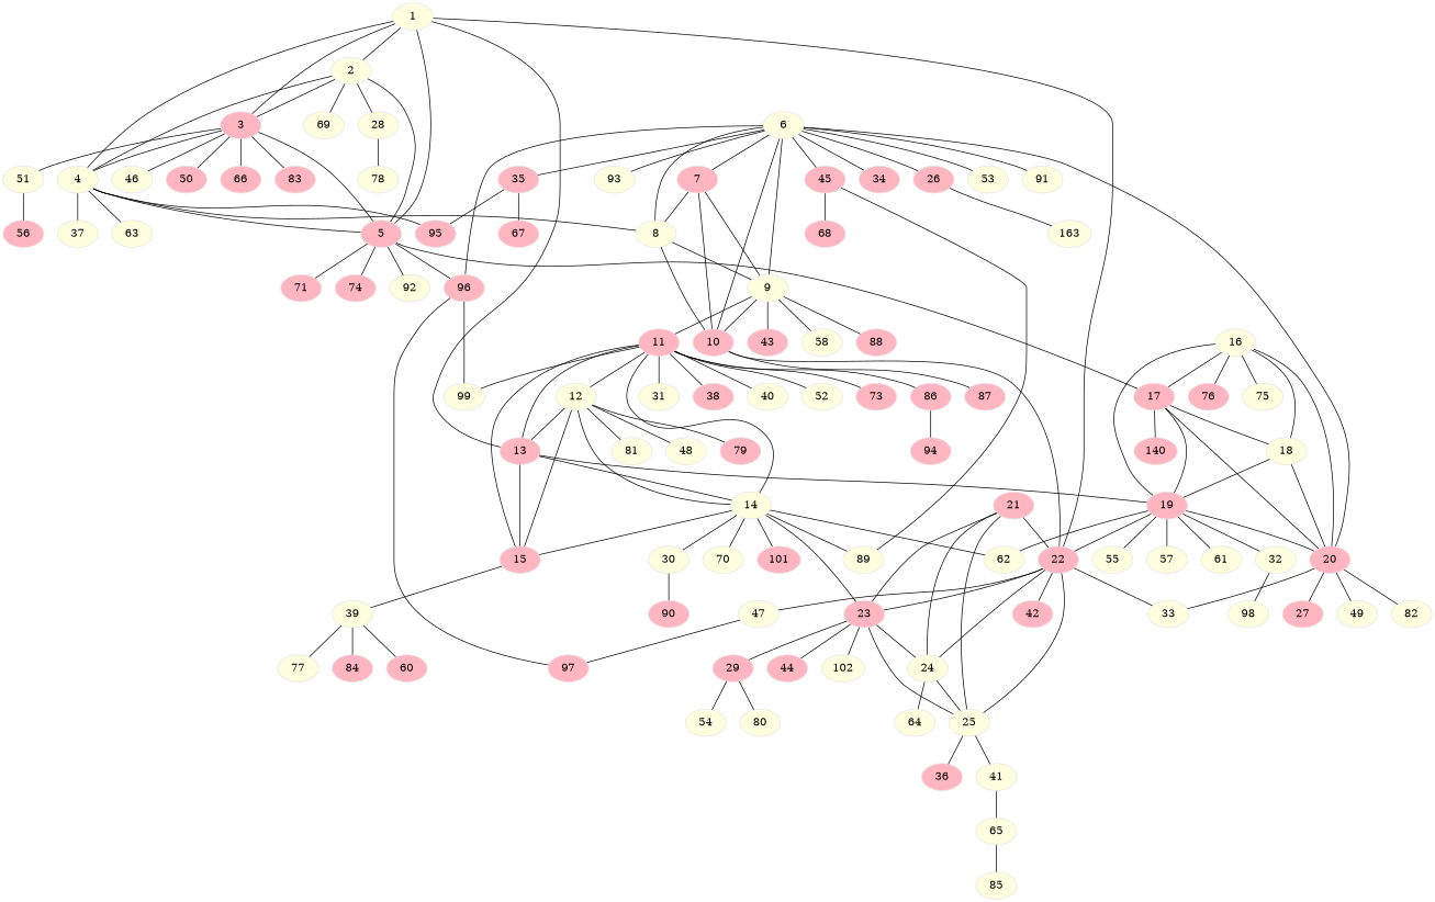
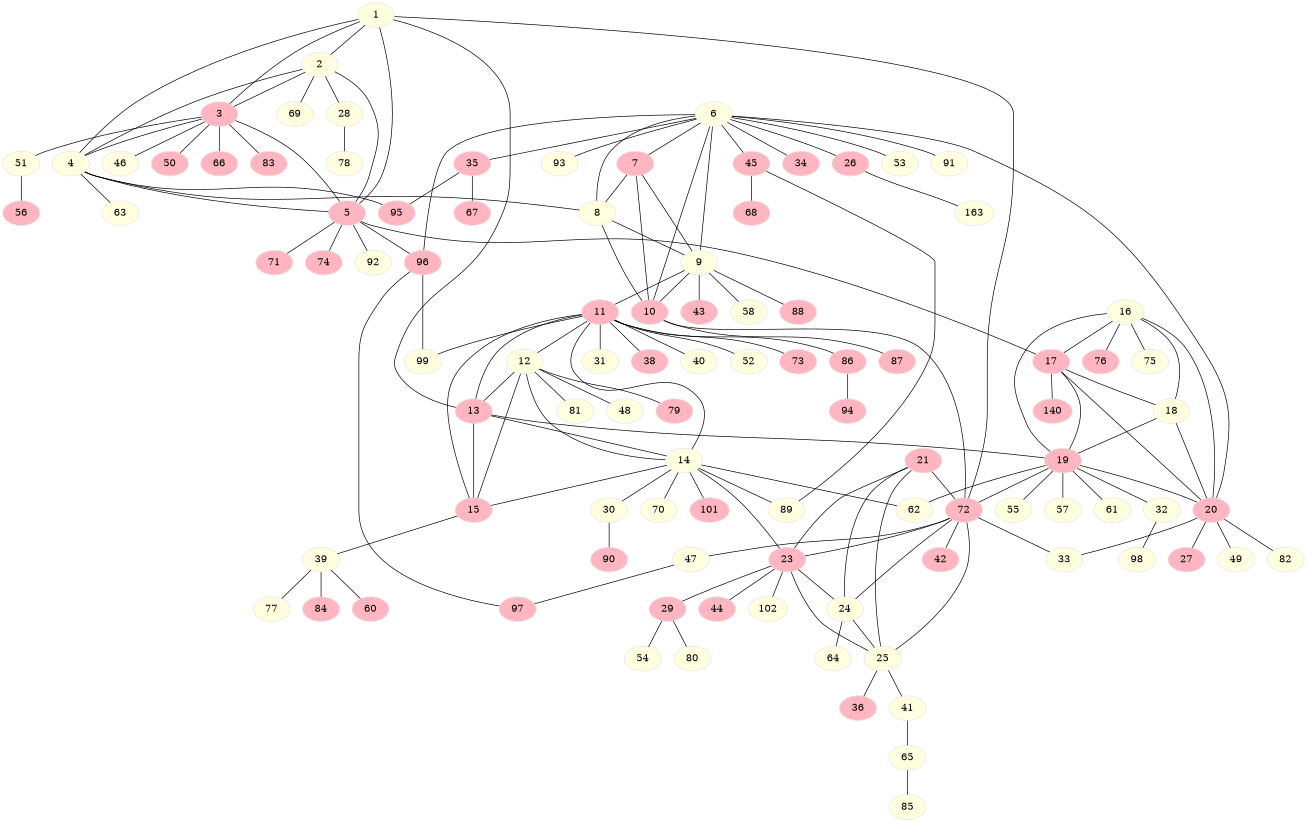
  graph {
    node [color=gray90 fillcolor=lightyellow style=filled]
    1
    2
    3 [fillcolor=lightpink]
    4
    5 [fillcolor=lightpink]
    13 [fillcolor=lightpink]
-   22 [fillcolor=lightpink]
+   22 [fillcolor=lightpink label=72]
    28
    69
    46
    50 [fillcolor=lightpink]
    51
    66 [fillcolor=lightpink]
    83 [fillcolor=lightpink]
    8
-   37
    63
    95 [fillcolor=lightpink]
    17 [fillcolor=lightpink]
    71 [fillcolor=lightpink]
    74 [fillcolor=lightpink]
    92
    96 [fillcolor=lightpink]
    14
    15 [fillcolor=lightpink]
    19 [fillcolor=lightpink]
    23 [fillcolor=lightpink]
    33
    24
    25
    42 [fillcolor=lightpink]
    47
    78
    56 [fillcolor=lightpink]
    9
    10 [fillcolor=lightpink]
    20 [fillcolor=lightpink]
    18
    n39 [fillcolor=lightpink label=140]
    99
    97 [fillcolor=lightpink]
    6
    7 [fillcolor=lightpink]
    26 [fillcolor=lightpink]
    34 [fillcolor=lightpink]
    35 [fillcolor=lightpink]
    45 [fillcolor=lightpink]
    53
    91
    93
    11 [fillcolor=lightpink]
    43 [fillcolor=lightpink]
    58
    88 [fillcolor=lightpink]
    87 [fillcolor=lightpink]
    27 [fillcolor=lightpink]
    49
    82
    n59 [label=163]
    67 [fillcolor=lightpink]
    89
    68 [fillcolor=lightpink]
    12
    31
    38 [fillcolor=lightpink]
    40
    52
    73 [fillcolor=lightpink]
    86 [fillcolor=lightpink]
    48
    79 [fillcolor=lightpink]
    81
    30
    62
    70
    101 [fillcolor=lightpink]
    39
    94 [fillcolor=lightpink]
    32
    55
    57
    61
    29 [fillcolor=lightpink]
    44 [fillcolor=lightpink]
    102
    90 [fillcolor=lightpink]
    60 [fillcolor=lightpink]
    77
    84 [fillcolor=lightpink]
    16
    75
    76 [fillcolor=lightpink]
    98
    21 [fillcolor=lightpink]
    64
    36 [fillcolor=lightpink]
    41
    54
    80
    65
    85
    1 -- 2
    1 -- 3
    1 -- 4
    1 -- 5
    1 -- 13
    1 -- 22
    2 -- 3
    2 -- 4
    2 -- 5
    2 -- 28
    2 -- 69
    3 -- 4
    3 -- 5
    3 -- 46
    3 -- 50
    3 -- 51
    3 -- 66
    3 -- 83
    4 -- 5
    4 -- 8
-   4 -- 37
    4 -- 63
    4 -- 95
    5 -- 17
    5 -- 71
    5 -- 74
    5 -- 92
    5 -- 96
    13 -- 14
    13 -- 15
    13 -- 19
    22 -- 23
    22 -- 33
    22 -- 24
    22 -- 25
    22 -- 42
    22 -- 47
    28 -- 78
    51 -- 56
    8 -- 9
    8 -- 10
    17 -- 19
    17 -- 20
    17 -- 18
    17 -- n39
    96 -- 99
    96 -- 97
    14 -- 15
    14 -- 23
    14 -- 89
    14 -- 30
    14 -- 62
    14 -- 70
    14 -- 101
    15 -- 39
    19 -- 22
    19 -- 20
    19 -- 62
    19 -- 32
    19 -- 55
    19 -- 57
    19 -- 61
    23 -- 24
    23 -- 25
    23 -- 29
    23 -- 44
    23 -- 102
    24 -- 25
    24 -- 64
    25 -- 36
    25 -- 41
    47 -- 97
    9 -- 10
    9 -- 11
    9 -- 43
    9 -- 58
    9 -- 88
    10 -- 22
    10 -- 87
    20 -- 33
    20 -- 27
    20 -- 49
    20 -- 82
    18 -- 19
    18 -- 20
    6 -- 8
    6 -- 96
    6 -- 9
    6 -- 10
    6 -- 20
    6 -- 7
    6 -- 26
    6 -- 34
    6 -- 35
    6 -- 45
    6 -- 53
    6 -- 91
    6 -- 93
    7 -- 8
    7 -- 9
    7 -- 10
    26 -- n59
    35 -- 95
    35 -- 67
    45 -- 89
    45 -- 68
    11 -- 13
    11 -- 14
    11 -- 15
    11 -- 99
    11 -- 12
    11 -- 31
    11 -- 38
    11 -- 40
    11 -- 52
    11 -- 73
    11 -- 86
    12 -- 13
    12 -- 14
    12 -- 15
    12 -- 48
    12 -- 79
    12 -- 81
    86 -- 94
    30 -- 90
    39 -- 60
    39 -- 77
    39 -- 84
    32 -- 98
    29 -- 54
    29 -- 80
    16 -- 17
    16 -- 19
    16 -- 20
    16 -- 18
    16 -- 75
    16 -- 76
    21 -- 22
    21 -- 23
    21 -- 24
    21 -- 25
    41 -- 65
    65 -- 85
  }
